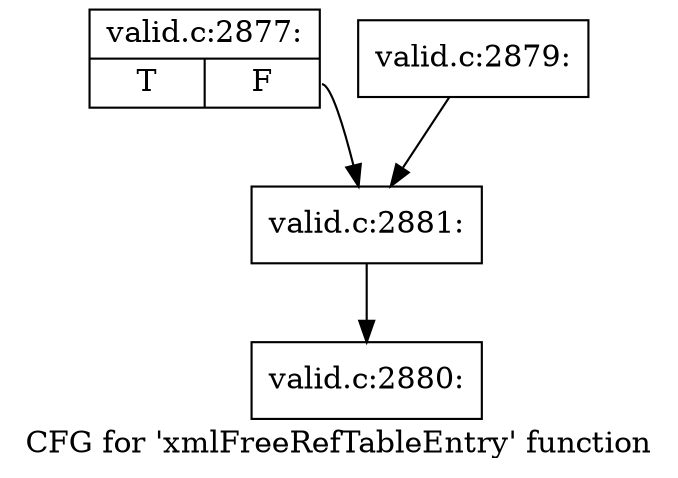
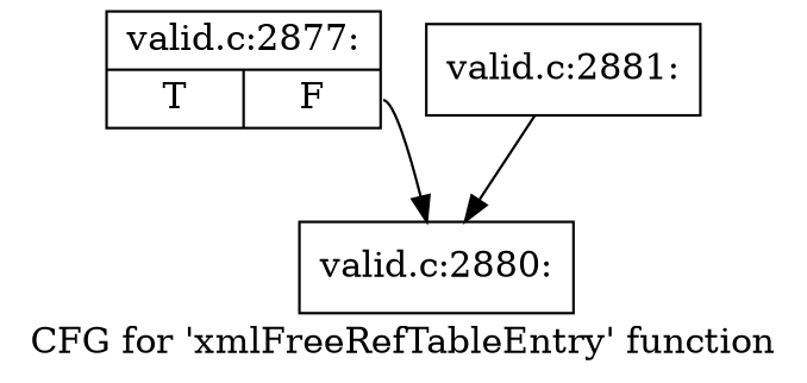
  digraph {
    label="CFG for 'xmlFreeRefTableEntry' function"
    node [shape=record]
    n1 [label="{valid.c:2877:|{<s0>T|<s1>F}}"]
    n2 [label="{valid.c:2880:}"]
-   n3 [label="{valid.c:2879:}"]
    n4 [label="{valid.c:2881:}"]
-   n1 -> n4 [tailport=s1]
-   n3 -> n4
+   n1 -> n2 [tailport=s1]
    n4 -> n2
  }
